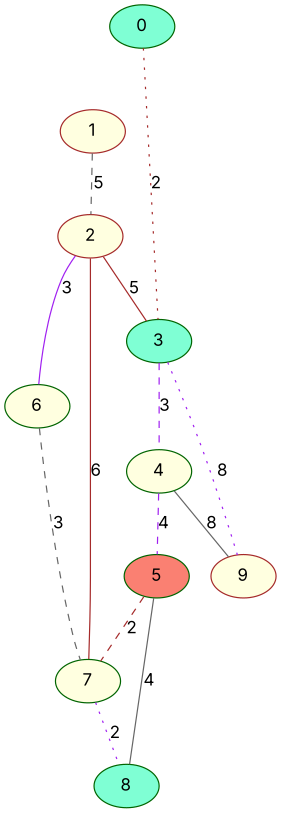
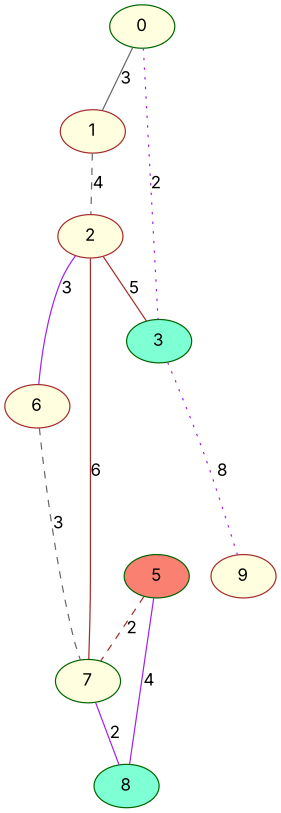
  graph {
    fontname=Inter
    node [color=darkgreen fillcolor=lightyellow fontname=Inter style=filled weight=1]
    edge [color=purple fontname=Inter style=solid]
-   0 [fillcolor=aquamarine]
+   0
    1 [color=brown]
    3 [fillcolor=aquamarine]
    2 [color=brown weight=2]
-   4 [weight=2]
    9 [color=brown weight=4]
-   6
+   6 [color=brown]
    7
    8 [fillcolor=aquamarine]
    5 [fillcolor=salmon]
-   0 -- 3 [color=brown label=2 style=dotted]
-   1 -- 2 [color=gray40 label=5 style=dashed]
-   3 -- 4 [label=3 style=dashed]
+   0 -- 1 [color=gray40 label=3]
+   0 -- 3 [label=2 style=dotted]
+   1 -- 2 [color=gray40 label=4 style=dashed]
    3 -- 9 [label=8 style=dotted]
    2 -- 3 [color=brown label=5]
    2 -- 6 [label=3]
    2 -- 7 [color=brown label=6]
-   4 -- 9 [color=gray40 label=8]
-   4 -- 5 [label=4 style=dashed]
    6 -- 7 [color=gray40 label=3 style=dashed]
-   7 -- 8 [label=2 style=dotted]
+   7 -- 8 [label=2]
    5 -- 7 [color=brown label=2 style=dashed]
-   5 -- 8 [color=gray40 label=4]
+   5 -- 8 [label=4]
  }
